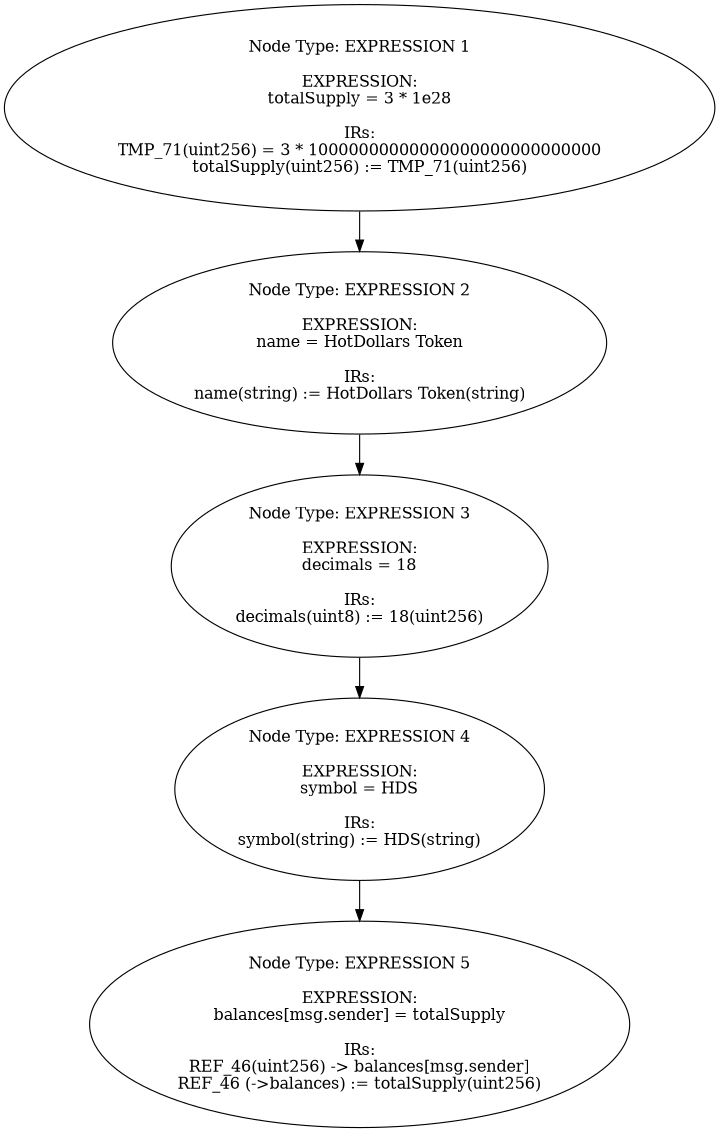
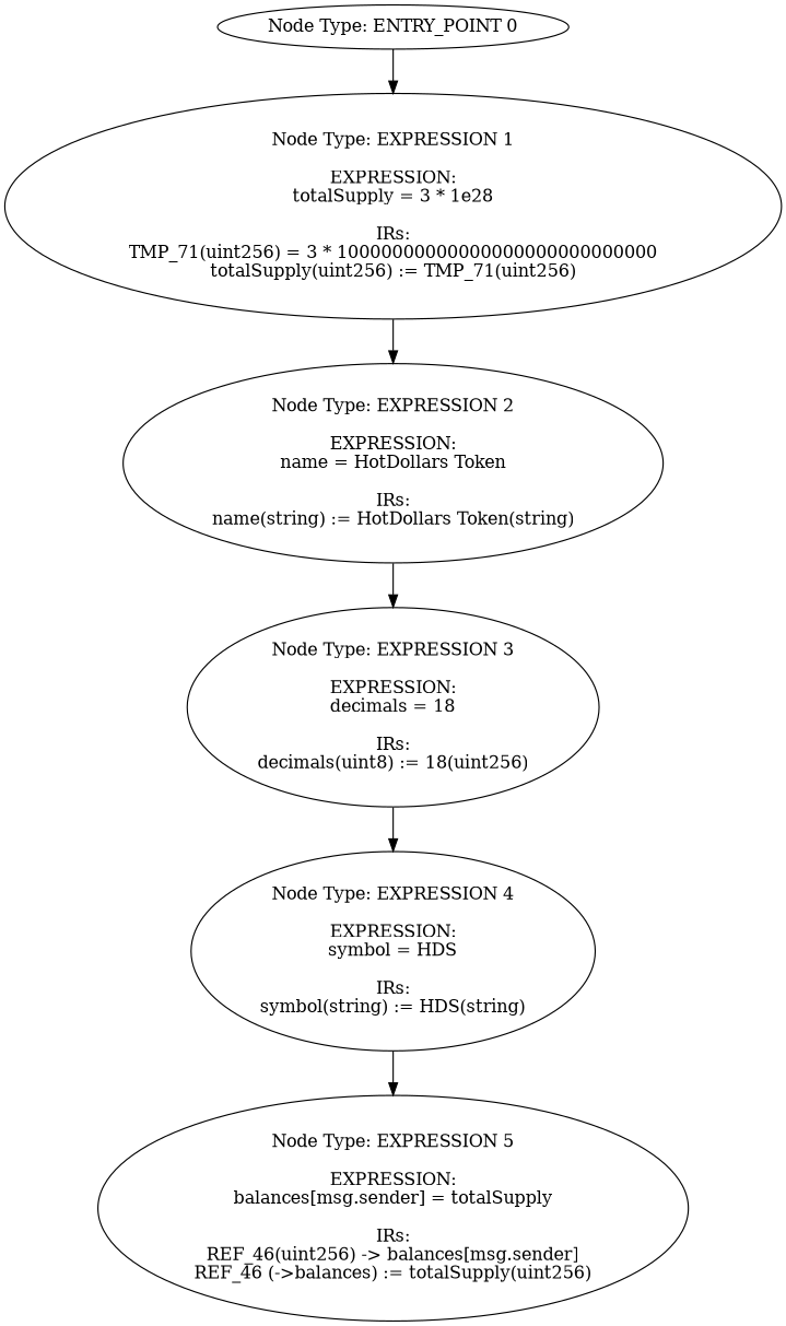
  digraph {
+   n1 [label="Node Type: ENTRY_POINT 0\n"]
    n2 [label="Node Type: EXPRESSION 1\n\nEXPRESSION:\ntotalSupply = 3 * 1e28\n\nIRs:\nTMP_71(uint256) = 3 * 10000000000000000000000000000\ntotalSupply(uint256) := TMP_71(uint256)"]
    n3 [label="Node Type: EXPRESSION 2\n\nEXPRESSION:\nname = HotDollars Token\n\nIRs:\nname(string) := HotDollars Token(string)"]
    n4 [label="Node Type: EXPRESSION 3\n\nEXPRESSION:\ndecimals = 18\n\nIRs:\ndecimals(uint8) := 18(uint256)"]
    n5 [label="Node Type: EXPRESSION 4\n\nEXPRESSION:\nsymbol = HDS\n\nIRs:\nsymbol(string) := HDS(string)"]
    n6 [label="Node Type: EXPRESSION 5\n\nEXPRESSION:\nbalances[msg.sender] = totalSupply\n\nIRs:\nREF_46(uint256) -> balances[msg.sender]\nREF_46 (->balances) := totalSupply(uint256)"]
+   n1 -> n2
    n2 -> n3
    n3 -> n4
    n4 -> n5
    n5 -> n6
  }
